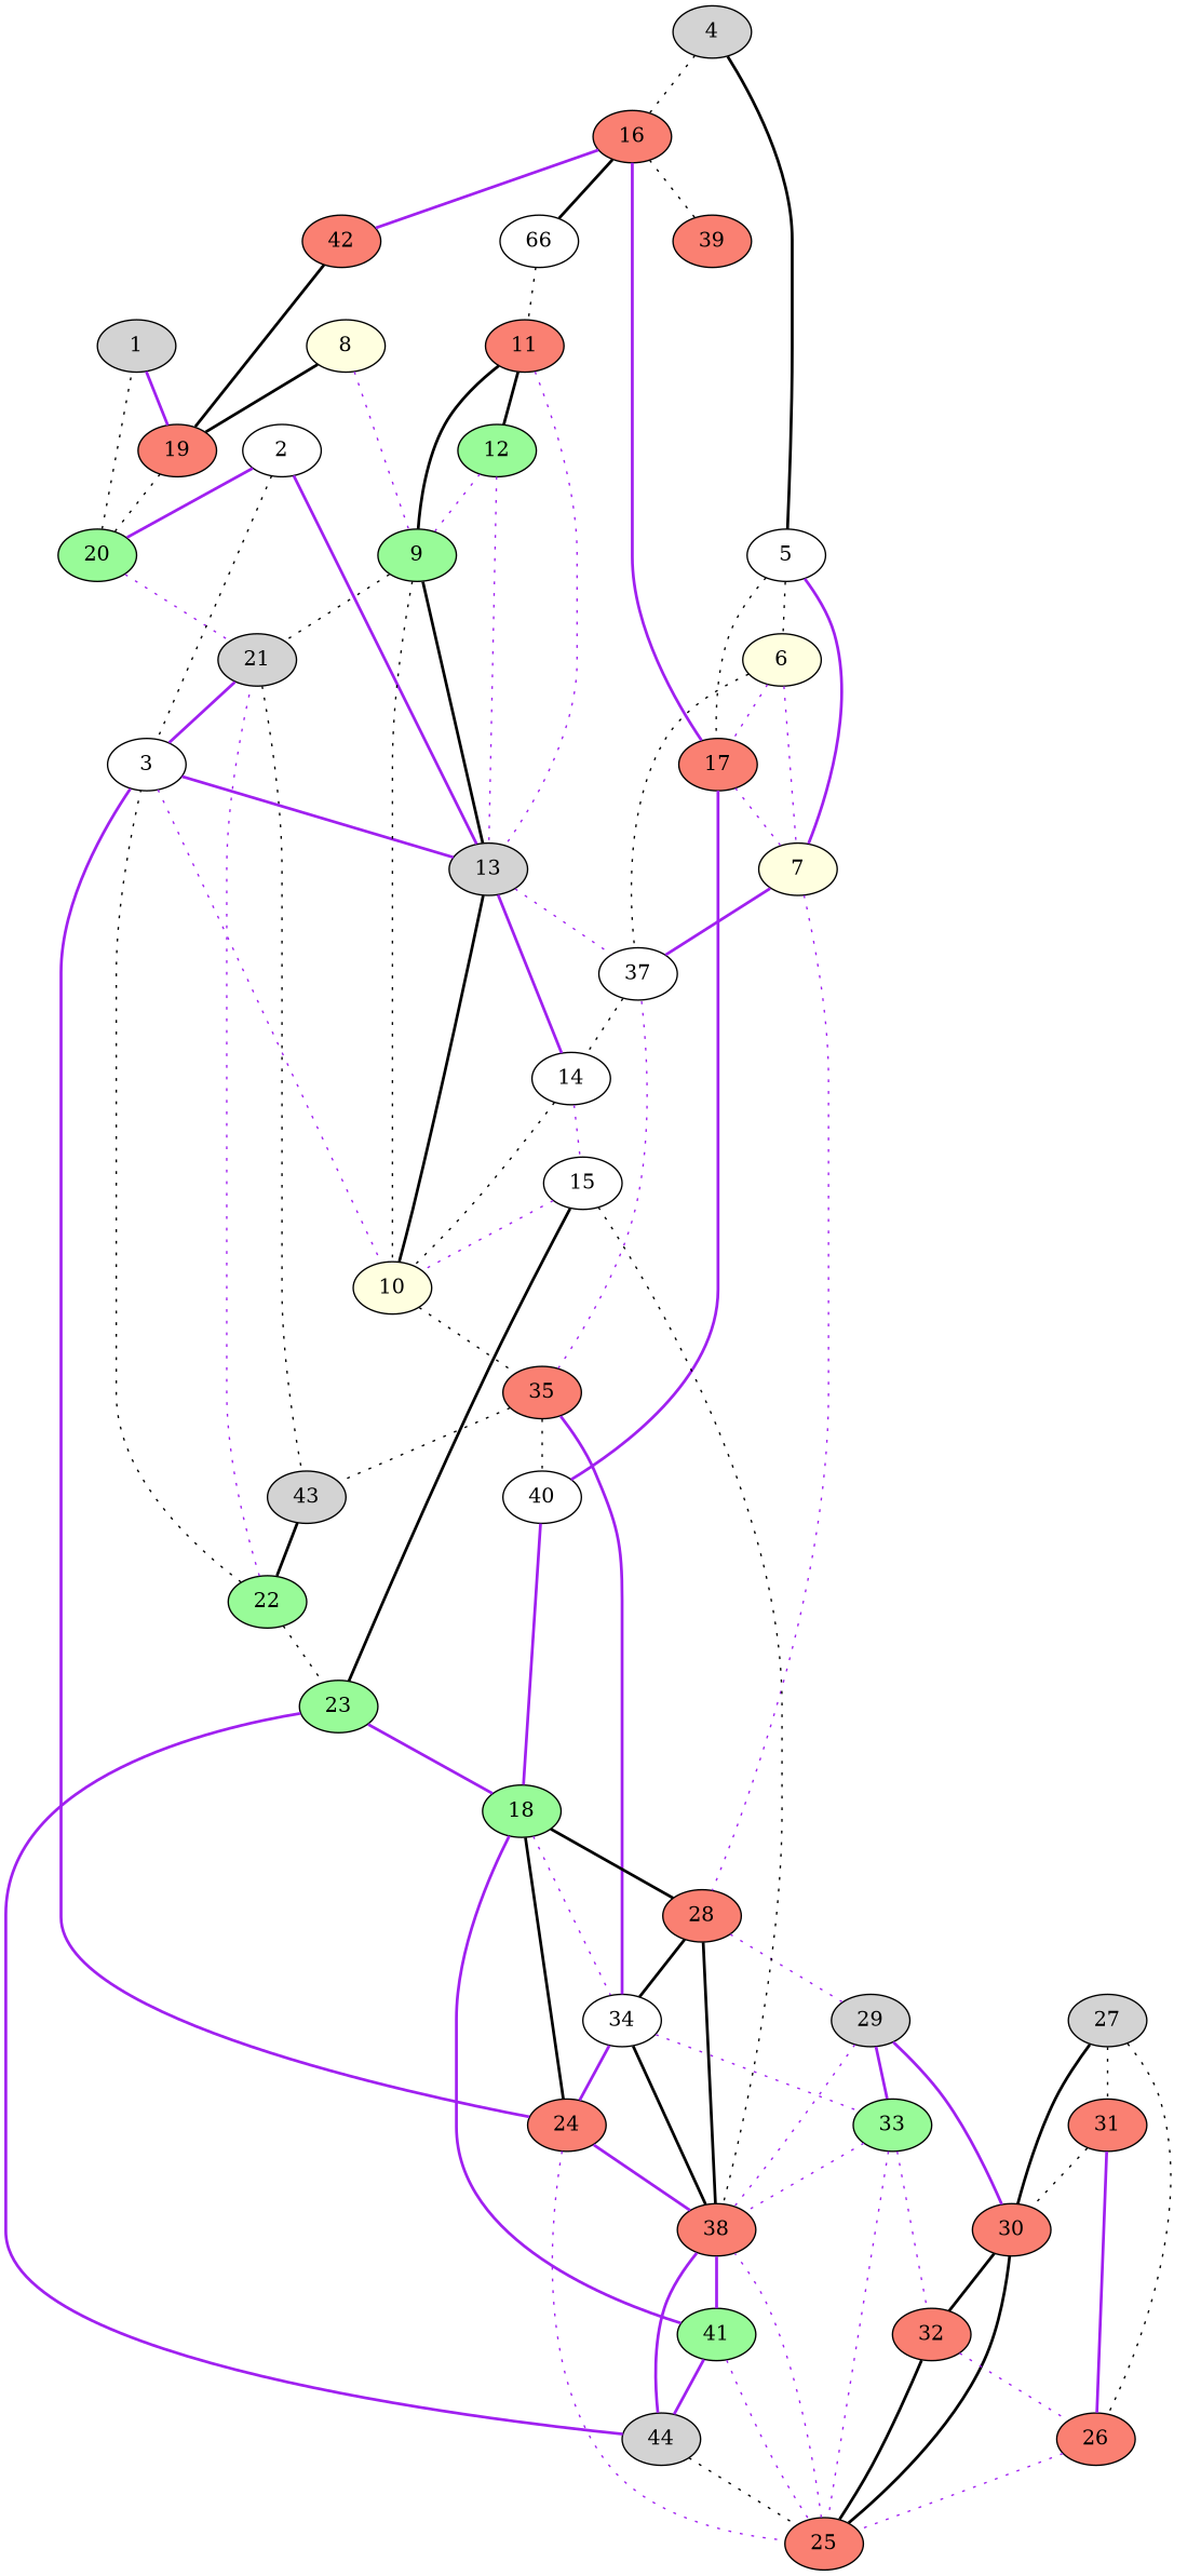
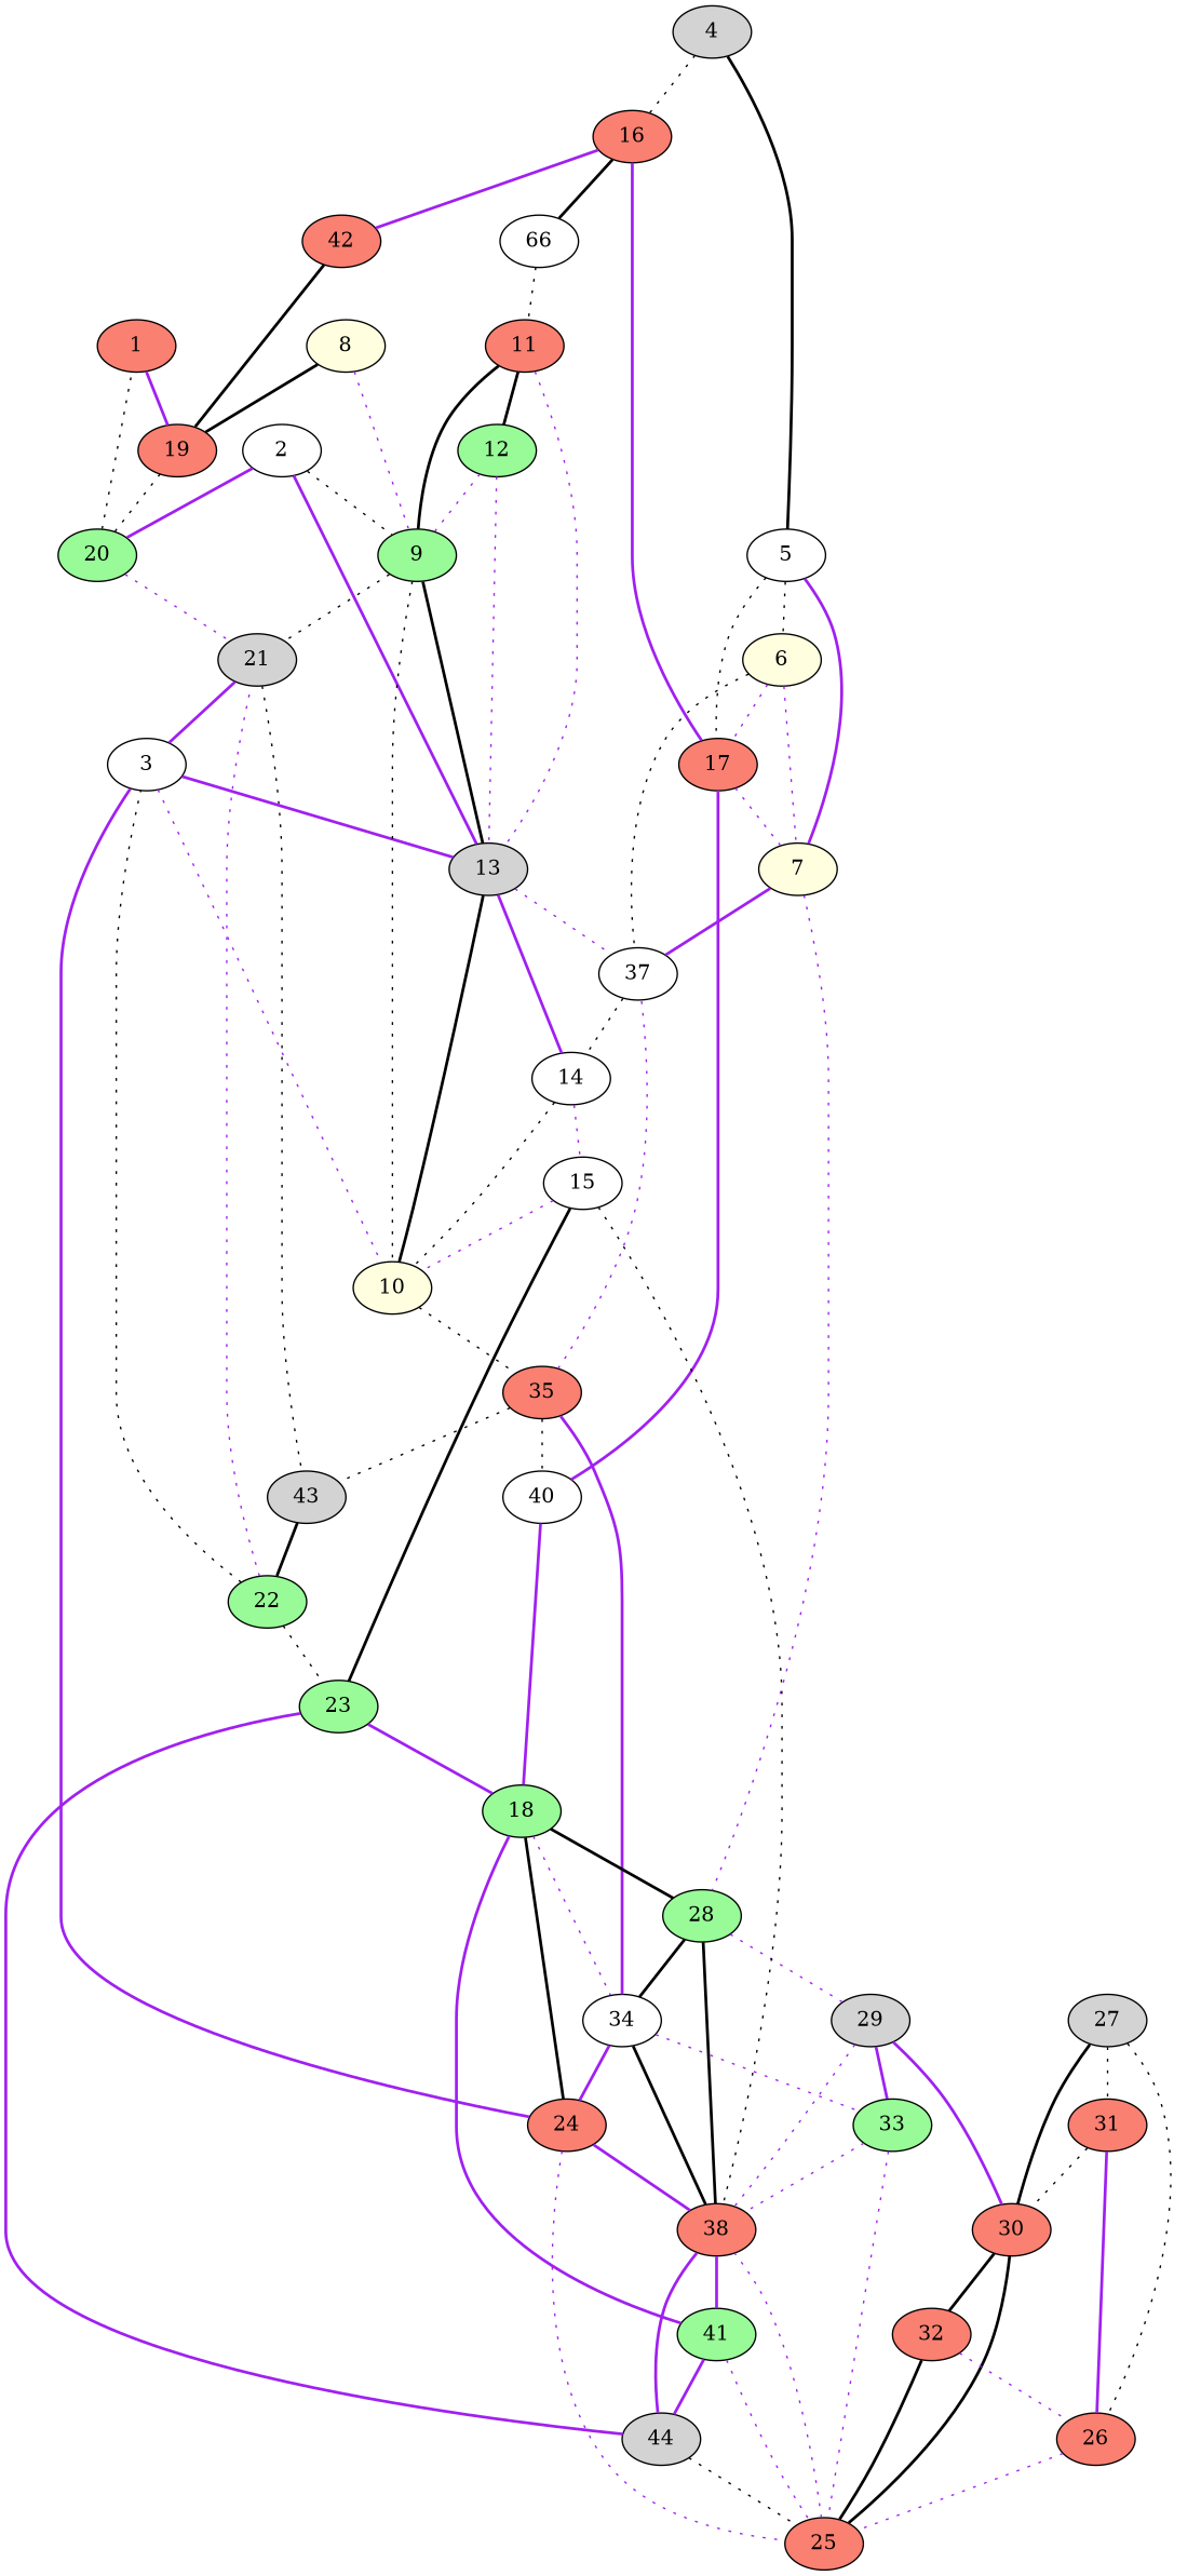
  graph {
    node [aaLength=5 fillcolor=salmon sequence=FDGVADYLQTY style=filled type=0]
    edge [color=purple distance0=0.0 frequency=1 style=dotted type0=3]
-   1 [aaLength=11 fillcolor=lightgrey]
+   1 [aaLength=11]
    19 [aaLength=3 sequence=GEQ]
    20 [aaLength=11 fillcolor=palegreen sequence=ISDLHQTLKKE]
    21 [aaLength=10 fillcolor=lightgrey sequence=LDALWDCLTG]
    2 [aaLength=7 fillcolor=white sequence=KSEAQAL]
    3 [aaLength=4 fillcolor=white sequence=LADV]
    13 [aaLength=8 fillcolor=lightgrey sequence=LDALWDCL]
    10 [aaLength=4 fillcolor=lightyellow sequence=LADV]
    24 [sequence=WREAD type=1]
    37 [aaLength=6 fillcolor=white sequence=LVLEWR type=1]
    35 [sequence=GGDIF type=1]
    38 [sequence=ITIIL type=1]
    25 [sequence=RILYS type=1]
    14 [aaLength=7 fillcolor=white sequence=FEQSKQL]
    43 [aaLength=6 fillcolor=lightgrey sequence=LVLEWR type=1]
    40 [aaLength=6 fillcolor=white sequence=LVLEWR type=1]
    34 [fillcolor=white sequence=WREAD type=1]
    41 [fillcolor=palegreen sequence=ITIIL type=1]
    4 [aaLength=11 fillcolor=lightgrey]
    5 [aaLength=6 fillcolor=white sequence=KSEAQA]
    16 [aaLength=11 sequence=ISDLHQTLKKE]
    7 [aaLength=4 fillcolor=lightyellow sequence=LADV]
    6 [aaLength=3 fillcolor=lightyellow sequence=ASK]
    17 [aaLength=10 sequence=LDALWDCLTG]
    n25 [aaLength=6 fillcolor=white label=66 sequence=KKAVIN type=1]
-   39 [aaLength=4 sequence=AVIN type=1]
    42 [sequence=KAVIN type=1]
-   28 [sequence=WREAD type=1]
+   28 [fillcolor=palegreen sequence=WREAD type=1]
    11 [aaLength=3 sequence=GEQ]
    29 [fillcolor=lightgrey sequence=RILYS type=1]
    18 [aaLength=14 fillcolor=palegreen sequence=AESVLQVFREAKAE]
    15 [aaLength=15 fillcolor=white sequence=GAESVLQVFREAKAE]
    33 [fillcolor=palegreen sequence=RILYS type=1]
    30 [aaLength=4 sequence=IYKT type=1]
    8 [aaLength=11 fillcolor=lightyellow]
    9 [aaLength=6 fillcolor=palegreen sequence=KSEAQA]
    22 [aaLength=6 fillcolor=palegreen sequence=FEQSKQ]
    12 [aaLength=11 fillcolor=palegreen sequence=ISDLHQTLKKE]
    23 [aaLength=14 fillcolor=palegreen sequence=GAESVLQVFREAKA]
    44 [fillcolor=lightgrey sequence=ITIIL type=1]
    32 [aaLength=4 sequence=IYKT type=1]
    26 [aaLength=4 sequence=IYKT type=1]
    27 [aaLength=4 fillcolor=lightgrey sequence=TKIR type=1]
    31 [aaLength=4 sequence=TKIR type=1]
    1 -- 19 [distance0=13.82156 style=bold type0=2]
    19 -- 20 [color=black distance0=7.847674 distance1=3.0 frequency=2 type0=1 type1=4]
    20 -- 1 [color=black distance0=16.88427 type0=2]
    20 -- 21 [distance0=10.0 type0=4]
    21 -- 3 [distance0=18.017 style=bold]
    21 -- 43 [color=black distance0=5.0 type0=4]
    2 -- 20 [distance0=17.75314 style=bold type0=2]
-   2 -- 3 [color=black distance0=15.69538 distance1=8.0 frequency=2 type0=1 type1=4]
+   2 -- 9 [color=black distance0=15.69538 distance1=8.0 frequency=2 type0=1 type1=4]
    2 -- 13 [distance0=18.0264 style=bold]
    3 -- 13 [distance0=13.55178 style=bold type0=1]
    3 -- 10 [distance0=13.67152 type0=2]
    3 -- 24 [distance0=25.0 style=bold type0=4]
    13 -- 37 [distance0=7.0 type0=4]
    10 -- 13 [color=black distance0=7.337025 style=bold type0=1]
    10 -- 35 [color=black distance0=6.0 type0=4]
    24 -- 38 [distance0=14.0 style=bold]
    24 -- 25 [distance0=11.0 type0=4]
    37 -- 14 [color=black distance0=1.0 type0=4]
    35 -- 37 [distance0=2.0 type0=1]
    35 -- 43 [color=black distance0=2.0]
    35 -- 40 [color=black distance0=2.0 type0=2]
    35 -- 34 [distance0=14.0 style=bold type0=4]
    38 -- 41 [style=bold type0=1]
    25 -- 38 [distance0=2.0]
    14 -- 13 [distance0=25.38571 style=bold]
    14 -- 10 [color=black distance0=19.01085 type0=2]
    14 -- 15 [distance0=17.97352 distance1=3.0 frequency=2 type0=1 type1=4]
    43 -- 22 [color=black distance0=1.0 style=bold type0=4]
    40 -- 18 [distance0=12.0 style=bold type0=4]
    34 -- 24 [style=bold type0=1]
    34 -- 38 [color=black distance0=14.0 style=bold]
    34 -- 33 [distance0=11.0 type0=4]
    41 -- 25 [distance0=2.0]
    41 -- 44 [style=bold type0=2]
    4 -- 5 [color=black distance0=9.0 style=bold type0=4]
    4 -- 16 [color=black distance0=22.99424]
    5 -- 7 [distance0=19.30923 style=bold]
    5 -- 6 [color=black distance0=18.06226 distance1=4.0 frequency=2 type0=2 type1=4]
    5 -- 17 [color=black distance0=12.8529 type0=1]
    16 -- 17 [distance0=10.0 style=bold type0=4]
    16 -- n25 [color=black distance0=18.98137 style=bold]
-   16 -- 39 [color=black distance0=17.78461 type0=1]
    16 -- 42 [distance0=18.36552 style=bold type0=2]
    7 -- 37 [distance0=13.9976 style=bold]
    7 -- 28 [distance0=25.0 type0=4]
    6 -- 37 [color=black distance0=15.16619]
    6 -- 7 [distance0=6.322232 distance1=2.0 frequency=2 type0=1 type1=4]
    6 -- 17 [distance0=12.74991 type0=2]
    17 -- 40 [distance0=5.0 style=bold type0=4]
    17 -- 7 [distance0=11.19996 type0=1]
    n25 -- 11 [color=black type0=5]
    42 -- 19 [color=black style=bold type0=5]
    28 -- 38 [color=black distance0=14.0 style=bold]
    28 -- 34 [color=black style=bold type0=2]
    28 -- 29 [distance0=11.0 type0=4]
    11 -- 13 [distance0=32.56057]
    11 -- 9 [color=black distance0=30.60064 style=bold type0=2]
    11 -- 12 [color=black distance0=10.55886 distance1=3.0 frequency=2 style=bold type0=1 type1=4]
    29 -- 38 [distance0=2.0]
    29 -- 33 [style=bold type0=2]
    29 -- 30 [distance0=4.0 style=bold type0=4]
    18 -- 24 [color=black distance0=21.68835 style=bold type0=1]
    18 -- 34 [distance0=21.68835]
    18 -- 41 [distance0=3.0 style=bold type0=4]
    18 -- 28 [color=black distance0=21.68835 style=bold type0=2]
    15 -- 10 [distance0=25.76548]
    15 -- 38 [color=black distance0=3.0 type0=4]
    15 -- 23 [color=black distance0=23.5502 style=bold type0=2]
    33 -- 38 [distance0=2.0]
    33 -- 25 [type0=1]
-   33 -- 32 [distance0=4.0 type0=4]
    30 -- 25 [color=black distance0=9.0 style=bold]
    30 -- 32 [color=black style=bold type0=2]
    8 -- 19 [color=black distance0=19.85072 style=bold]
    8 -- 9 [distance0=9.0 type0=4]
    9 -- 21 [color=black distance0=17.96679 type0=2]
    9 -- 13 [color=black distance0=16.08337 style=bold type0=1]
    9 -- 10 [color=black distance0=19.30573 distance1=9.0 frequency=2 type1=4]
    22 -- 21 [distance0=26.28047 type0=2]
    22 -- 3 [color=black distance0=26.65052]
    22 -- 23 [color=black distance0=16.80229 distance1=4.0 frequency=2 type0=1 type1=4]
    12 -- 13 [distance0=23.85248 distance1=10.0 frequency=2 type1=4]
    12 -- 9 [distance0=20.15776 type0=2]
    23 -- 18 [distance0=28.7854 style=bold]
    23 -- 44 [distance0=4.0 style=bold type0=4]
    44 -- 38 [style=bold type0=1]
    44 -- 25 [color=black distance0=2.0]
    32 -- 25 [color=black distance0=9.0 style=bold]
    32 -- 26 [type0=1]
    26 -- 25 [distance0=9.0]
    27 -- 30 [color=black distance0=11.0 style=bold]
    27 -- 26 [color=black distance0=11.0 type0=2]
    27 -- 31 [color=black type0=1]
    31 -- 30 [color=black distance0=11.0]
    31 -- 26 [distance0=11.0 style=bold type0=2]
  }
